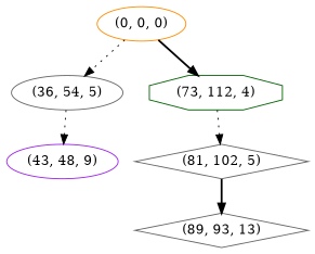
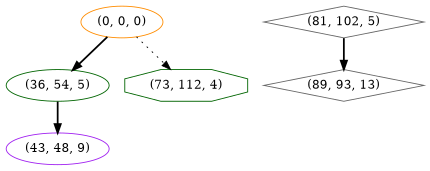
  digraph {
    node [color=darkgreen shape=ellipse]
    edge [style=bold]
    "(0, 0, 0)" [color=darkorange]
-   "(36, 54, 5)" [color=gray40]
+   "(36, 54, 5)"
    "(73, 112, 4)" [shape=octagon]
    "(43, 48, 9)" [color=purple]
    "(81, 102, 5)" [color=gray40 shape=diamond]
    "(89, 93, 13)" [color=gray40 shape=diamond]
-   "(0, 0, 0)" -> "(36, 54, 5)" [style=dotted]
-   "(0, 0, 0)" -> "(73, 112, 4)"
-   "(36, 54, 5)" -> "(43, 48, 9)" [style=dotted]
-   "(73, 112, 4)" -> "(81, 102, 5)" [style=dotted]
+   "(0, 0, 0)" -> "(36, 54, 5)"
+   "(0, 0, 0)" -> "(73, 112, 4)" [style=dotted]
+   "(36, 54, 5)" -> "(43, 48, 9)"
    "(81, 102, 5)" -> "(89, 93, 13)"
  }
